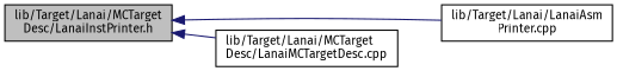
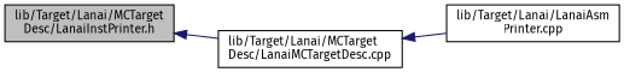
  digraph {
    fontname="Fira Sans"
    rankdir=LR
    node [color=black fontname="Fira Sans" fontsize=10 shape=box]
    edge [color=midnightblue dir=back fontname="Fira Sans" fontsize=10 labelfontname=Helvetica labelfontsize=10 style=solid]
    n1 [fillcolor=grey75 fontcolor=black height=0.2 label="lib/Target/Lanai/MCTarget\lDesc/LanaiInstPrinter.h" style=filled width=0.4]
    n2 [height=0.2 label="lib/Target/Lanai/LanaiAsm\lPrinter.cpp" width=0.4]
    n3 [height=0.2 label="lib/Target/Lanai/MCTarget\lDesc/LanaiMCTargetDesc.cpp" width=0.4]
-   n1 -> n2
+   n3 -> n2
    n1 -> n3
  }
